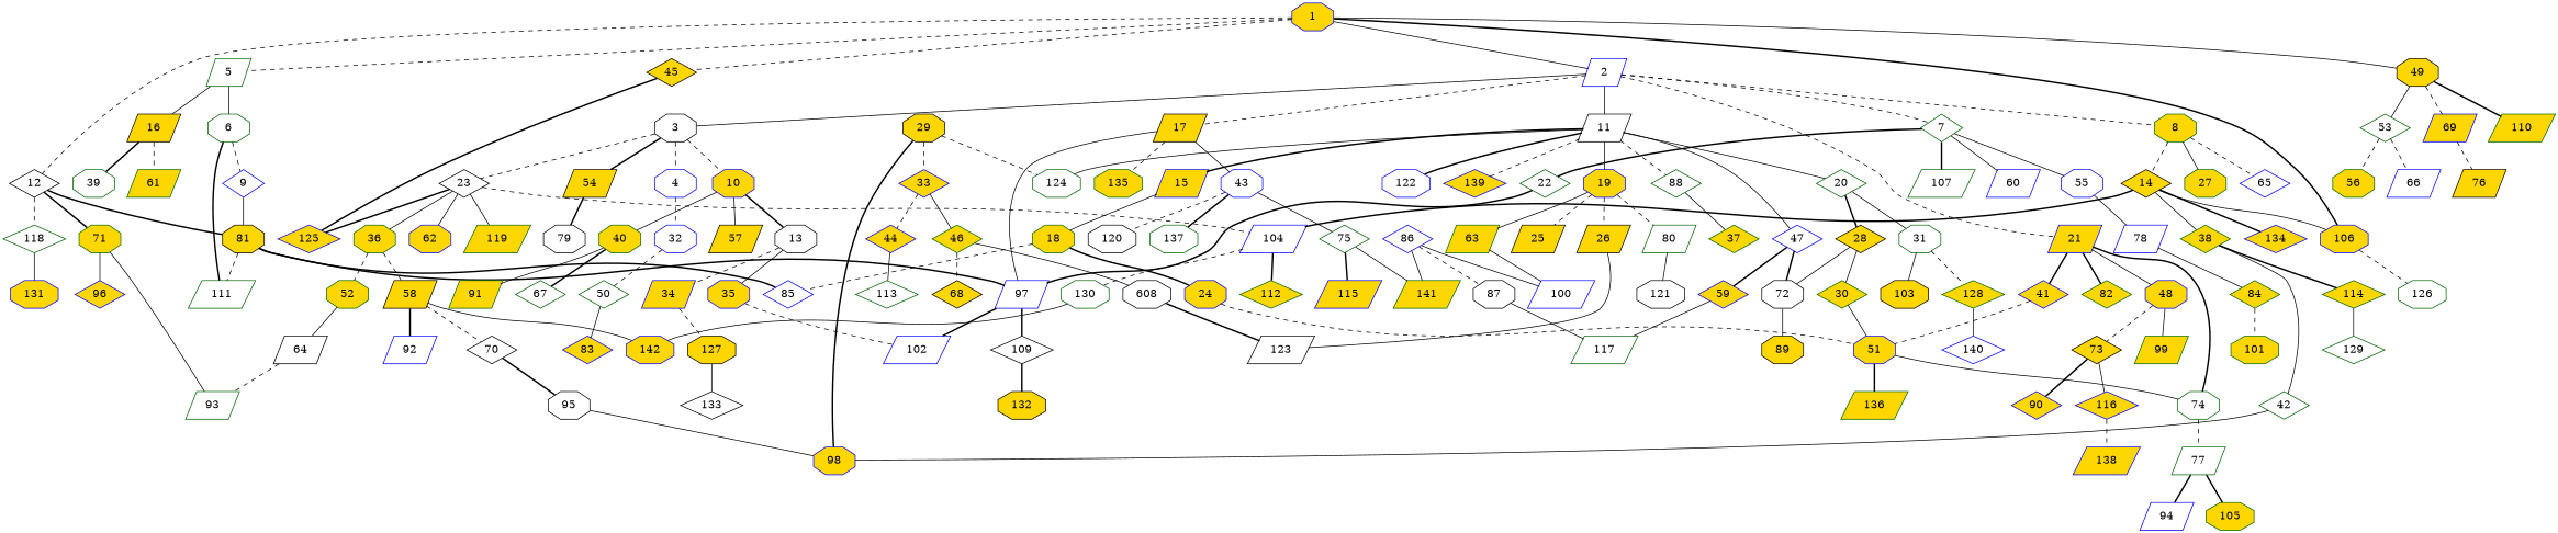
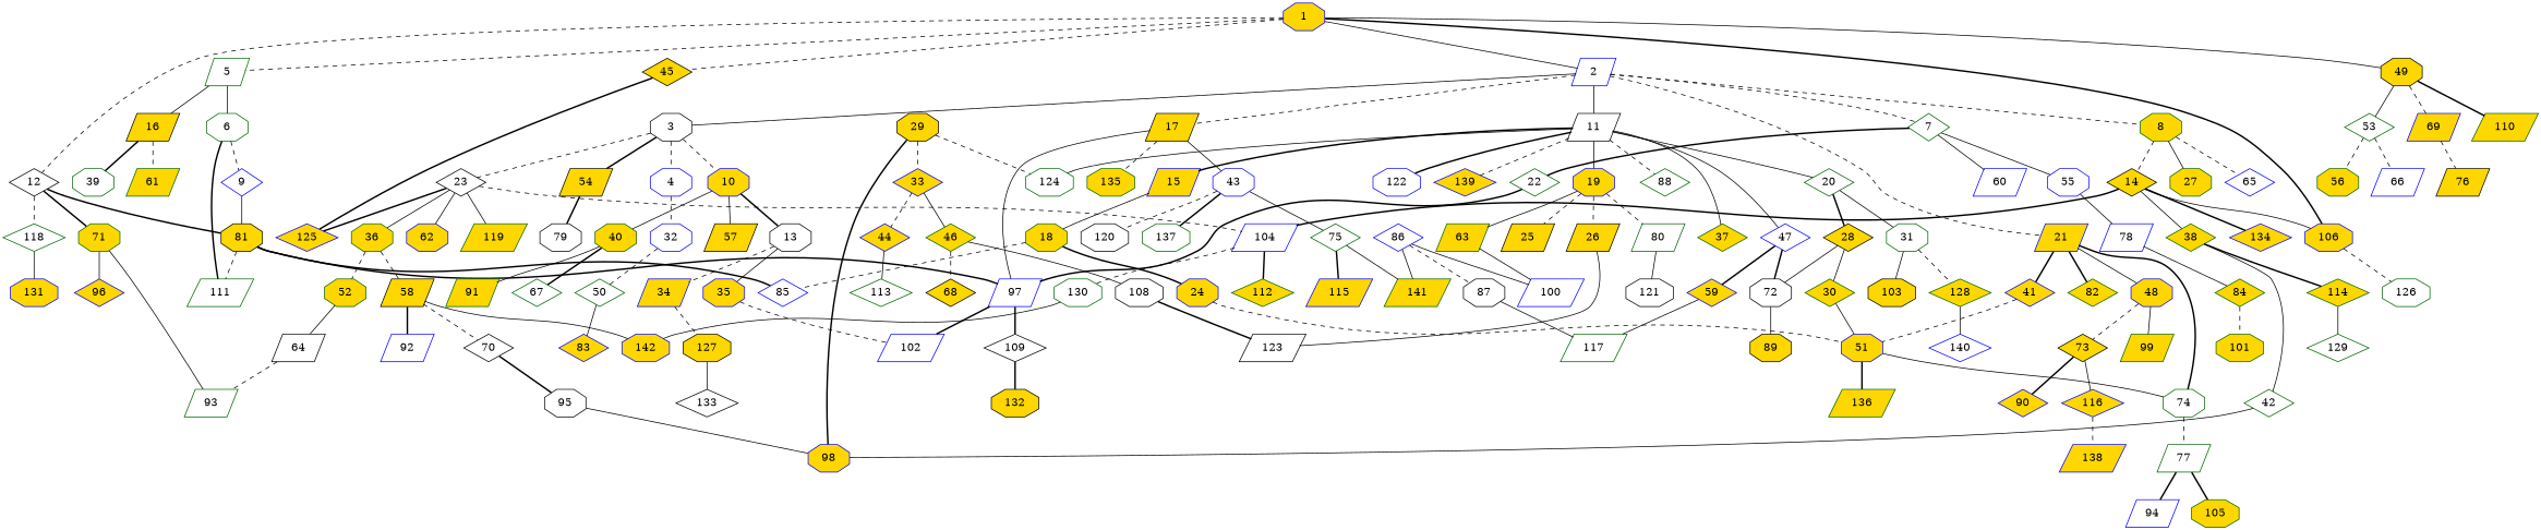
  graph {
    node [color=darkgreen fillcolor=gold shape=octagon style=filled]
    edge [style=solid]
    1 [color=blue]
    2 [color=blue fillcolor=white shape=parallelogram]
    5 [fillcolor=white shape=parallelogram]
    12 [color=black fillcolor=white shape=diamond]
    45 [color=black shape=diamond]
    49 [color=black]
    106 [color=blue]
    3 [color=black fillcolor=white]
    7 [fillcolor=white shape=diamond]
    8
    11 [color=black fillcolor=white shape=parallelogram]
    17 [color=black shape=parallelogram]
    21 [color=blue shape=parallelogram]
    6 [fillcolor=white]
    16 [color=black shape=parallelogram]
    81 [color=black]
    71
    118 [fillcolor=white shape=diamond]
    125 [color=blue shape=diamond]
    53 [fillcolor=white shape=diamond]
    69 [color=blue shape=parallelogram]
    110 [shape=parallelogram]
    126 [fillcolor=white]
    4 [color=blue fillcolor=white]
    10 [color=blue]
    23 [color=black fillcolor=white shape=diamond]
    54 [color=black shape=parallelogram]
    22 [fillcolor=white shape=diamond]
    55 [color=blue fillcolor=white]
    60 [color=blue fillcolor=white shape=parallelogram]
-   107 [fillcolor=white shape=parallelogram]
    14 [color=black shape=diamond]
    27
    65 [color=blue fillcolor=white shape=diamond]
    15 [color=blue shape=parallelogram]
    19 [color=blue]
    20 [fillcolor=white shape=diamond]
    37 [shape=diamond]
    47 [color=blue fillcolor=white shape=diamond]
    88 [fillcolor=white shape=diamond]
    122 [color=blue fillcolor=white]
    139 [color=blue shape=diamond]
    124 [fillcolor=white]
    43 [color=blue fillcolor=white]
    97 [color=blue fillcolor=white shape=parallelogram]
    135
    41 [color=blue shape=diamond]
    48 [color=blue]
    74 [fillcolor=white]
    82 [shape=diamond]
    32 [color=blue fillcolor=white]
    13 [color=black fillcolor=white]
    40
    57 [color=black shape=parallelogram]
    104 [color=blue fillcolor=white shape=parallelogram]
    36
    62 [color=blue]
    119 [shape=parallelogram]
    79 [color=black fillcolor=white]
    50 [fillcolor=white shape=diamond]
    9 [color=blue fillcolor=white shape=diamond]
    111 [fillcolor=white shape=parallelogram]
    39 [fillcolor=white]
    61 [shape=parallelogram]
    86 [color=blue fillcolor=white shape=diamond]
    100 [color=blue fillcolor=white shape=parallelogram]
    141 [shape=parallelogram]
    87 [color=black fillcolor=white]
    78 [color=blue fillcolor=white shape=parallelogram]
    38 [shape=diamond]
    134 [color=blue shape=diamond]
    85 [color=blue fillcolor=white shape=diamond]
    34 [color=blue shape=parallelogram]
    35 [color=blue]
    67 [fillcolor=white shape=diamond]
    91 [shape=parallelogram]
    18
    25 [color=black shape=parallelogram]
    26 [color=black shape=parallelogram]
    63 [shape=parallelogram]
    80 [fillcolor=white shape=parallelogram]
    28 [color=black shape=diamond]
    31 [fillcolor=white]
    29 [color=black]
    33 [color=blue shape=diamond]
    98 [color=blue]
    72 [color=black fillcolor=white]
    59 [color=blue shape=diamond]
    93 [fillcolor=white shape=parallelogram]
    96 [color=blue shape=diamond]
    131 [color=blue]
    127 [color=black]
    102 [color=blue fillcolor=white shape=parallelogram]
    42 [fillcolor=white shape=diamond]
    114 [shape=diamond]
    112 [shape=diamond]
    130 [fillcolor=white]
    24 [color=blue]
    75 [fillcolor=white shape=diamond]
    120 [color=black fillcolor=white]
    137 [fillcolor=white]
    109 [color=black fillcolor=white shape=diamond]
    51 [color=blue]
    123 [color=black fillcolor=white shape=parallelogram]
    121 [color=black fillcolor=white]
    30 [shape=diamond]
    103 [color=black]
    128 [shape=diamond]
    73 [color=black shape=diamond]
    99 [shape=parallelogram]
    77 [fillcolor=white shape=parallelogram]
    52
    58 [color=black shape=parallelogram]
    136 [shape=parallelogram]
    89 [color=black]
    44 [color=blue shape=diamond]
    46 [shape=diamond]
    140 [color=blue fillcolor=white shape=diamond]
    83 [color=blue shape=diamond]
    113 [fillcolor=white shape=diamond]
    68 [color=black shape=diamond]
-   108 [color=black fillcolor=white label=608]
+   108 [color=black fillcolor=white]
    133 [color=black fillcolor=white shape=diamond]
    64 [color=black fillcolor=white shape=parallelogram]
    70 [color=black fillcolor=white shape=diamond]
    92 [color=blue fillcolor=white shape=parallelogram]
    142 [color=blue]
    129 [fillcolor=white shape=diamond]
    115 [color=blue shape=parallelogram]
    117 [fillcolor=white shape=parallelogram]
    90 [color=blue shape=diamond]
    116 [color=blue shape=diamond]
    56
    66 [color=blue fillcolor=white shape=parallelogram]
    76 [color=black shape=parallelogram]
    84 [shape=diamond]
    95 [color=black fillcolor=white]
    138 [color=blue shape=parallelogram]
    94 [color=blue fillcolor=white shape=parallelogram]
    105
    101
    132 [color=black]
    1 -- 2
    1 -- 5 [style=dashed]
    1 -- 12 [style=dashed]
    1 -- 45 [style=dashed]
    1 -- 49
    1 -- 106 [style=bold]
    2 -- 3
    2 -- 7 [style=dashed]
    2 -- 8 [style=dashed]
    2 -- 11
    2 -- 17 [style=dashed]
    2 -- 21 [style=dashed]
    5 -- 6
    5 -- 16
    12 -- 81 [style=bold]
    12 -- 71 [style=bold]
    12 -- 118 [style=dashed]
    45 -- 125 [style=bold]
    49 -- 53
    49 -- 69 [style=dashed]
    49 -- 110 [style=bold]
    106 -- 126 [style=dashed]
    3 -- 4 [style=dashed]
    3 -- 10 [style=dashed]
    3 -- 23 [style=dashed]
    3 -- 54 [style=bold]
    7 -- 22 [style=bold]
    7 -- 55
    7 -- 60
-   7 -- 107 [style=bold]
    8 -- 14 [style=dashed]
    8 -- 27
    8 -- 65 [style=dashed]
    11 -- 15 [style=bold]
    11 -- 19
    11 -- 20
-   88 -- 37
+   11 -- 37
    11 -- 47
    11 -- 88 [style=dashed]
    11 -- 122 [style=bold]
    11 -- 139 [style=dashed]
    11 -- 124
    17 -- 43
    17 -- 97
    17 -- 135 [style=dashed]
    21 -- 41 [style=bold]
    21 -- 48
    21 -- 74 [style=bold]
    21 -- 82 [style=bold]
    6 -- 9 [style=dashed]
    6 -- 111 [style=bold]
    16 -- 39 [style=bold]
    16 -- 61 [style=dashed]
    81 -- 97 [style=bold]
    81 -- 111 [style=dashed]
    81 -- 85 [style=bold]
    71 -- 93
    71 -- 96
    118 -- 131
    53 -- 56 [style=dashed]
    53 -- 66 [style=dashed]
    69 -- 76 [style=dashed]
    4 -- 32 [style=dashed]
    10 -- 13 [style=bold]
    10 -- 40
    10 -- 57
    23 -- 125 [style=bold]
    23 -- 104 [style=dashed]
    23 -- 36
    23 -- 62
    23 -- 119
    54 -- 79 [style=bold]
    22 -- 97 [style=bold]
    55 -- 78
    14 -- 106
    14 -- 104 [style=bold]
    14 -- 38
    14 -- 134 [style=bold]
    15 -- 18
    19 -- 25 [style=dashed]
    19 -- 26 [style=dashed]
    19 -- 63
    19 -- 80 [style=dashed]
    20 -- 28 [style=bold]
    20 -- 31
    47 -- 72 [style=bold]
    47 -- 59 [style=bold]
    43 -- 75
    43 -- 120 [style=dashed]
    43 -- 137 [style=bold]
    97 -- 102 [style=bold]
    97 -- 109 [style=bold]
    41 -- 51 [style=dashed]
    48 -- 73 [style=dashed]
    48 -- 99
    74 -- 77 [style=dashed]
    32 -- 50 [style=dashed]
    13 -- 34 [style=dashed]
    13 -- 35
    40 -- 67 [style=bold]
    40 -- 91
    104 -- 112 [style=bold]
    104 -- 130 [style=dashed]
    36 -- 52 [style=dashed]
    36 -- 58 [style=dashed]
    50 -- 83
    9 -- 81
    86 -- 100
    86 -- 141
    86 -- 87 [style=dashed]
    87 -- 117
    78 -- 84
    38 -- 42
    38 -- 114 [style=bold]
    34 -- 127 [style=dashed]
    35 -- 102 [style=dashed]
    18 -- 85 [style=dashed]
    18 -- 24 [style=bold]
    26 -- 123
    63 -- 100
    80 -- 121
    28 -- 72
    28 -- 30
    31 -- 103
    31 -- 128 [style=dashed]
    29 -- 124 [style=dashed]
    29 -- 33 [style=dashed]
    29 -- 98 [style=bold]
    33 -- 44 [style=dashed]
    33 -- 46
    72 -- 89
    59 -- 117
    127 -- 133
    42 -- 98
    114 -- 129
    130 -- 142
    24 -- 51 [style=dashed]
    75 -- 141
    75 -- 115 [style=bold]
    109 -- 132 [style=bold]
    51 -- 74
    51 -- 136 [style=bold]
    30 -- 51
    128 -- 140
    73 -- 90 [style=bold]
    73 -- 116
    77 -- 94 [style=bold]
    77 -- 105 [style=bold]
    52 -- 64
    58 -- 70 [style=dashed]
    58 -- 92 [style=bold]
    58 -- 142
    44 -- 113
    46 -- 68 [style=dashed]
    46 -- 108
    108 -- 123 [style=bold]
    64 -- 93 [style=dashed]
    70 -- 95 [style=bold]
    116 -- 138 [style=dashed]
    84 -- 101 [style=dashed]
    95 -- 98
  }
